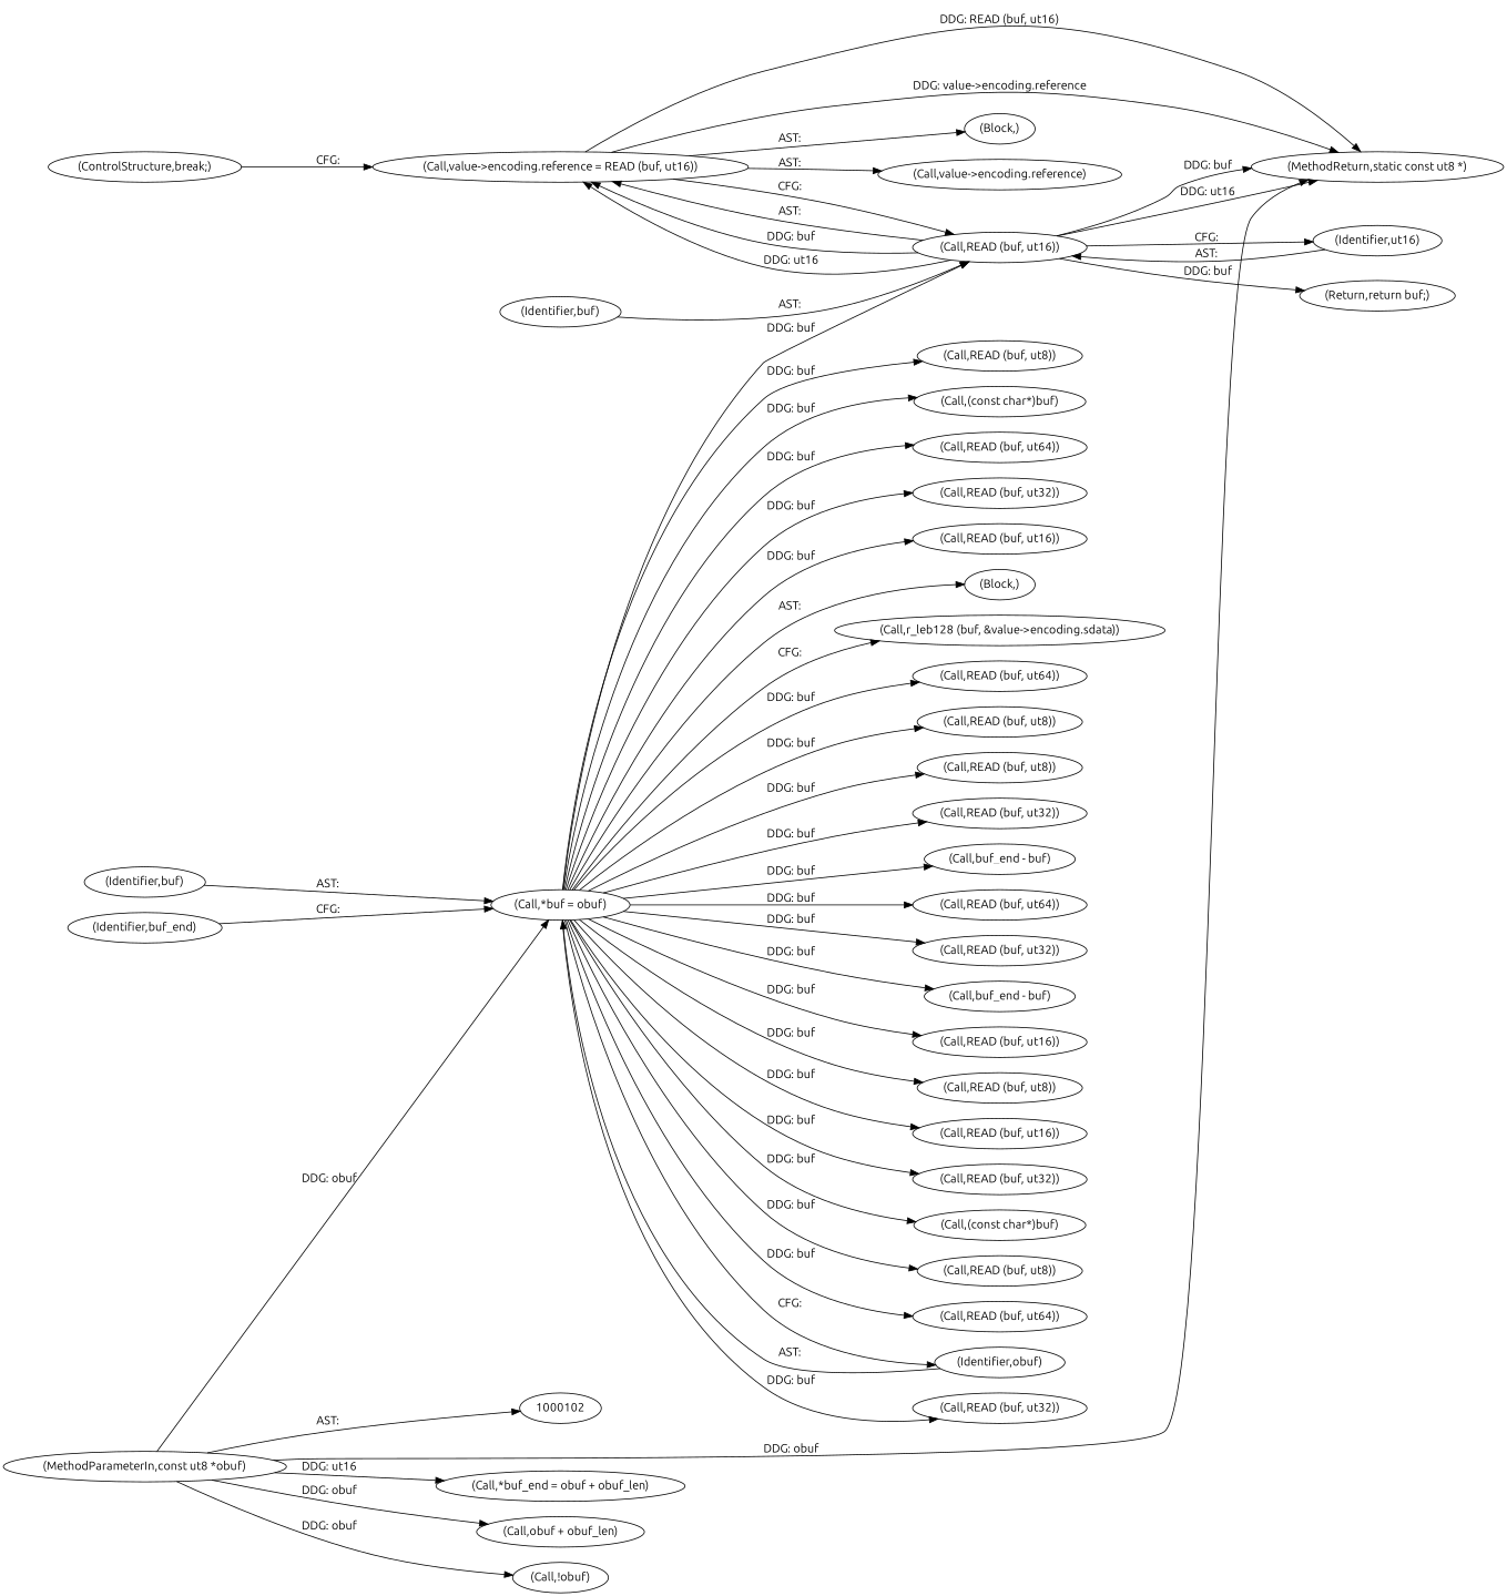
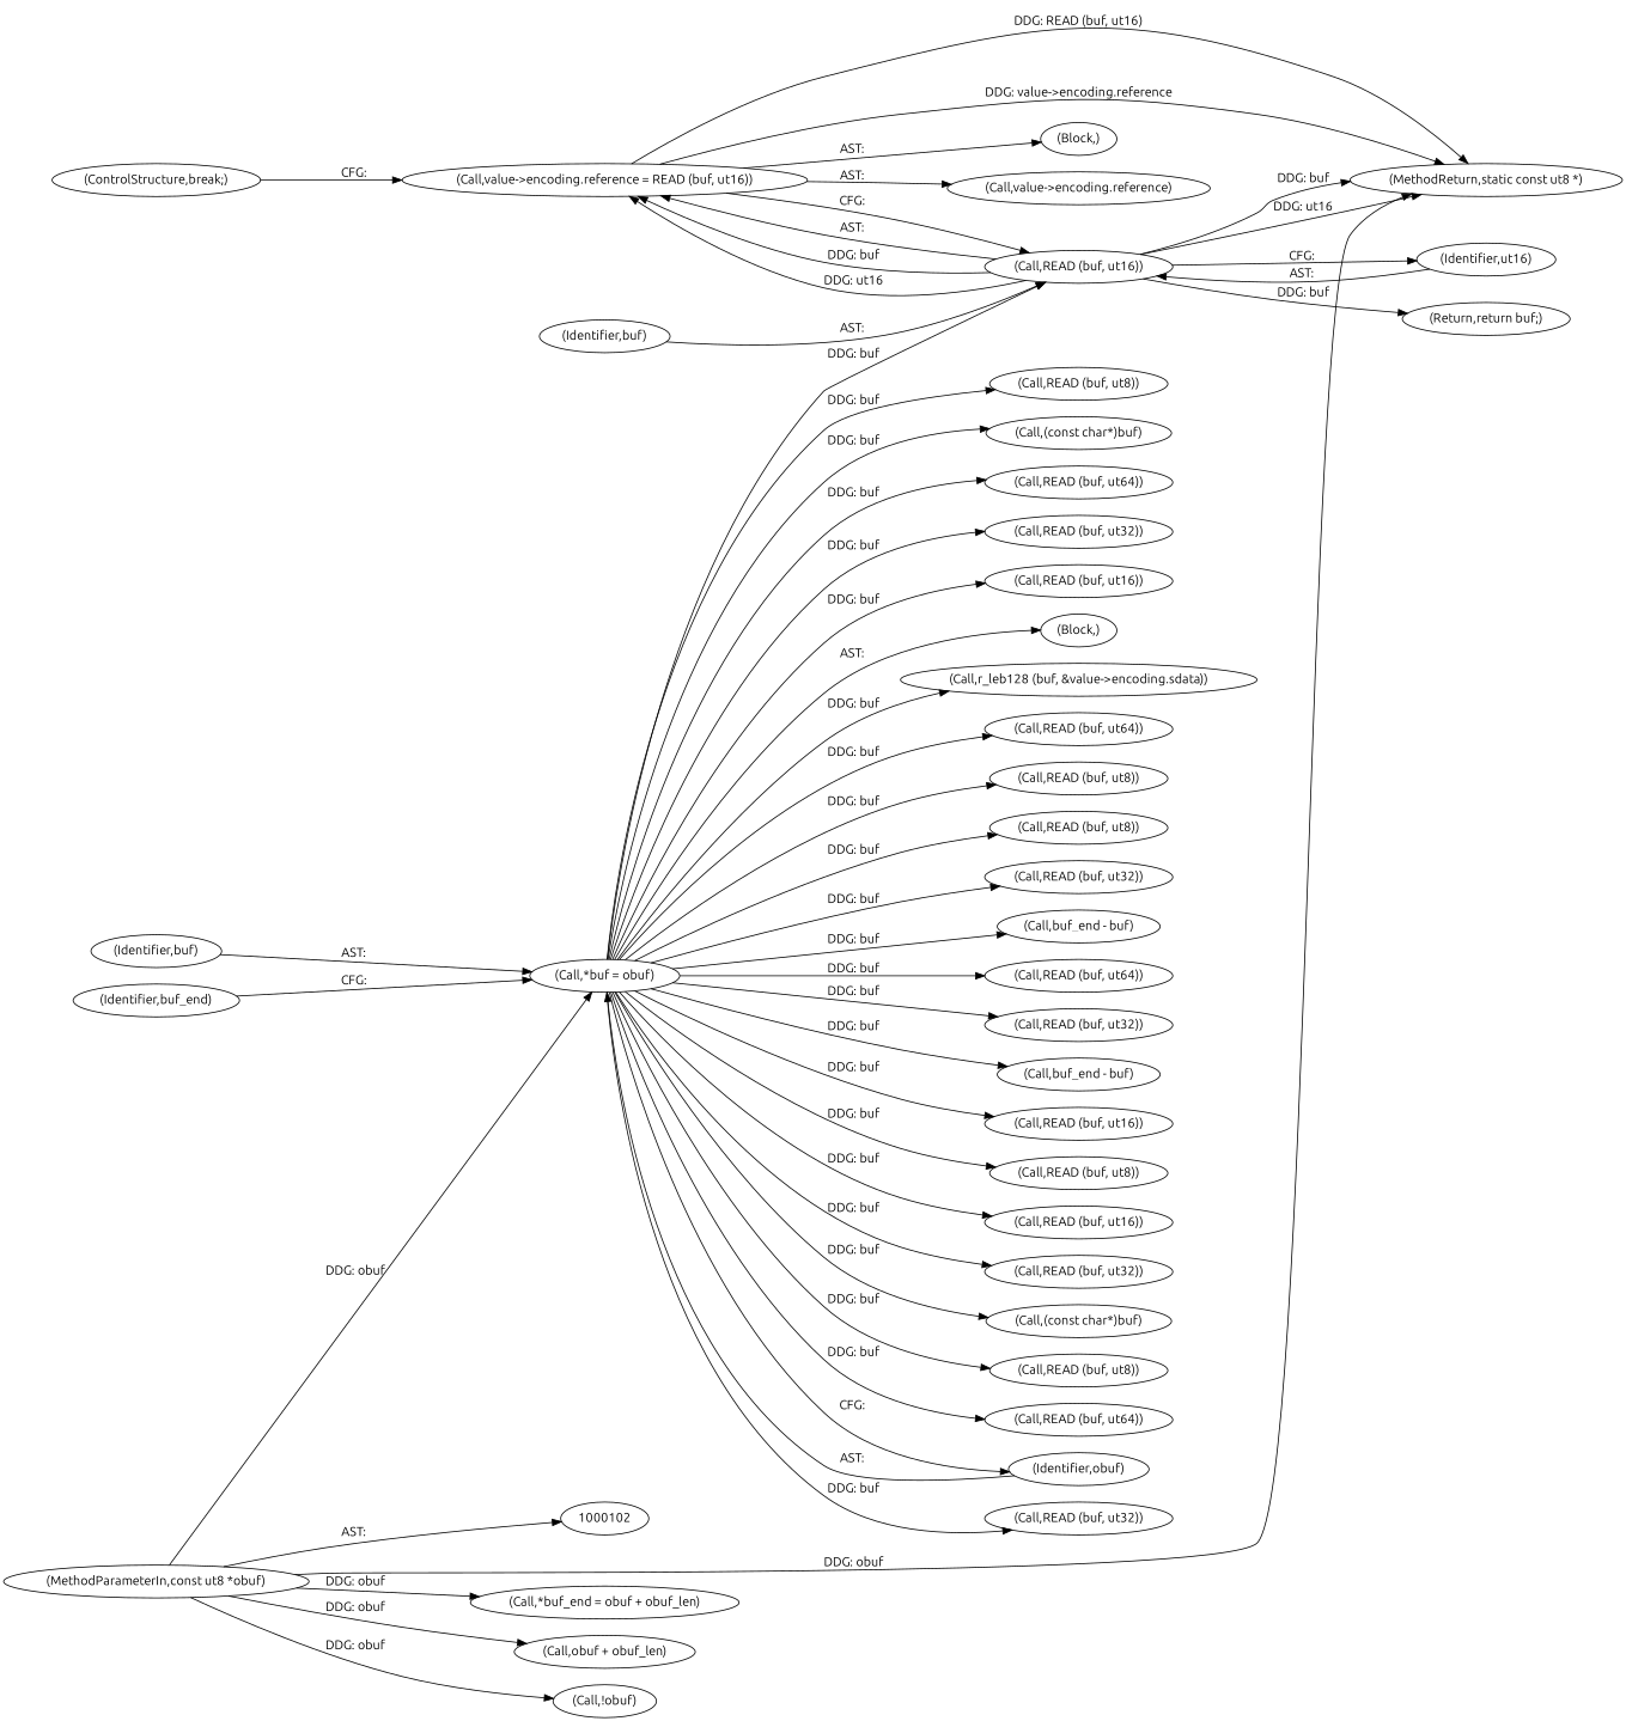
  digraph {
    fontname=Ubuntu
    rankdir=LR
    node [fontname=Ubuntu]
    edge [fontname=Ubuntu]
    n1 [label="(Call,value->encoding.reference = READ (buf, ut16))"]
    n2 [label="(Call,READ (buf, ut16))"]
    n3 [label="(Block,)"]
    n4 [label="(MethodReturn,static const ut8 *)"]
    n5 [label="(Call,value->encoding.reference)"]
    n6 [label="(Identifier,ut16)"]
    n7 [label="(Return,return buf;)"]
    n8 [label="(Call,*buf = obuf)"]
    n9 [label="(Call,READ (buf, ut32))"]
    n10 [label="(Call,(const char*)buf)"]
    n11 [label="(Call,READ (buf, ut8))"]
    n12 [label="(Call,READ (buf, ut64))"]
    n13 [label="(Identifier,obuf)"]
    n14 [label="(Call,READ (buf, ut32))"]
    n15 [label="(Call,READ (buf, ut8))"]
    n16 [label="(Call,(const char*)buf)"]
    n17 [label="(Call,READ (buf, ut64))"]
    n18 [label="(Call,READ (buf, ut32))"]
    n19 [label="(Call,READ (buf, ut16))"]
    n20 [label="(Block,)"]
    n21 [label="(Call,r_leb128 (buf, &value->encoding.sdata))"]
    n22 [label="(Call,READ (buf, ut64))"]
    n23 [label="(Call,READ (buf, ut8))"]
    n24 [label="(Call,READ (buf, ut8))"]
    n25 [label="(Call,READ (buf, ut32))"]
    n26 [label="(Call,buf_end - buf)"]
    n27 [label="(Call,READ (buf, ut64))"]
    n28 [label="(Call,READ (buf, ut32))"]
    n29 [label="(Call,buf_end - buf)"]
    n30 [label="(Call,READ (buf, ut16))"]
    n31 [label="(Call,READ (buf, ut8))"]
    n32 [label="(Call,READ (buf, ut16))"]
    n33 [label="(MethodParameterIn,const ut8 *obuf)"]
    n34 [label="(Call,*buf_end = obuf + obuf_len)"]
    n35 [label="(Call,obuf + obuf_len)"]
    n36 [label="(Call,!obuf)"]
    1000102
    n38 [label="(Identifier,buf)"]
    n39 [label="(ControlStructure,break;)"]
    n40 [label="(Identifier,buf)"]
    n41 [label="(Identifier,buf_end)"]
    n1 -> n2 [label="CFG: "]
    n1 -> n3 [label="AST: "]
    n1 -> n4 [label="DDG: READ (buf, ut16)"]
    n1 -> n4 [label="DDG: value->encoding.reference"]
    n1 -> n5 [label="AST: "]
    n2 -> n1 [label="AST: "]
    n2 -> n1 [label="DDG: buf"]
    n2 -> n1 [label="DDG: ut16"]
    n2 -> n4 [label="DDG: ut16"]
    n2 -> n4 [label="DDG: buf"]
    n2 -> n6 [label="CFG: "]
    n2 -> n7 [label="DDG: buf"]
    n6 -> n2 [label="AST: "]
    n8 -> n2 [label="DDG: buf"]
    n8 -> n9 [label="DDG: buf"]
    n8 -> n10 [label="DDG: buf"]
    n8 -> n11 [label="DDG: buf"]
    n8 -> n12 [label="DDG: buf"]
    n8 -> n13 [label="CFG: "]
    n8 -> n14 [label="DDG: buf"]
    n8 -> n15 [label="DDG: buf"]
    n8 -> n16 [label="DDG: buf"]
    n8 -> n17 [label="DDG: buf"]
    n8 -> n18 [label="DDG: buf"]
    n8 -> n19 [label="DDG: buf"]
    n8 -> n20 [label="AST: "]
-   n8 -> n21 [label="CFG: "]
+   n8 -> n21 [label="DDG: buf"]
    n8 -> n22 [label="DDG: buf"]
    n8 -> n23 [label="DDG: buf"]
    n8 -> n24 [label="DDG: buf"]
    n8 -> n25 [label="DDG: buf"]
    n8 -> n26 [label="DDG: buf"]
    n8 -> n27 [label="DDG: buf"]
    n8 -> n28 [label="DDG: buf"]
    n8 -> n29 [label="DDG: buf"]
    n8 -> n30 [label="DDG: buf"]
    n8 -> n31 [label="DDG: buf"]
    n8 -> n32 [label="DDG: buf"]
    n13 -> n8 [label="AST: "]
    n33 -> n4 [label="DDG: obuf"]
    n33 -> n8 [label="DDG: obuf"]
-   n33 -> n34 [label="DDG: ut16"]
+   n33 -> n34 [label="DDG: obuf"]
    n33 -> n35 [label="DDG: obuf"]
    n33 -> n36 [label="DDG: obuf"]
    n33 -> 1000102 [label="AST: "]
    n38 -> n8 [label="AST: "]
    n39 -> n1 [label="CFG: "]
    n40 -> n2 [label="AST: "]
    n41 -> n8 [label="CFG: "]
  }
